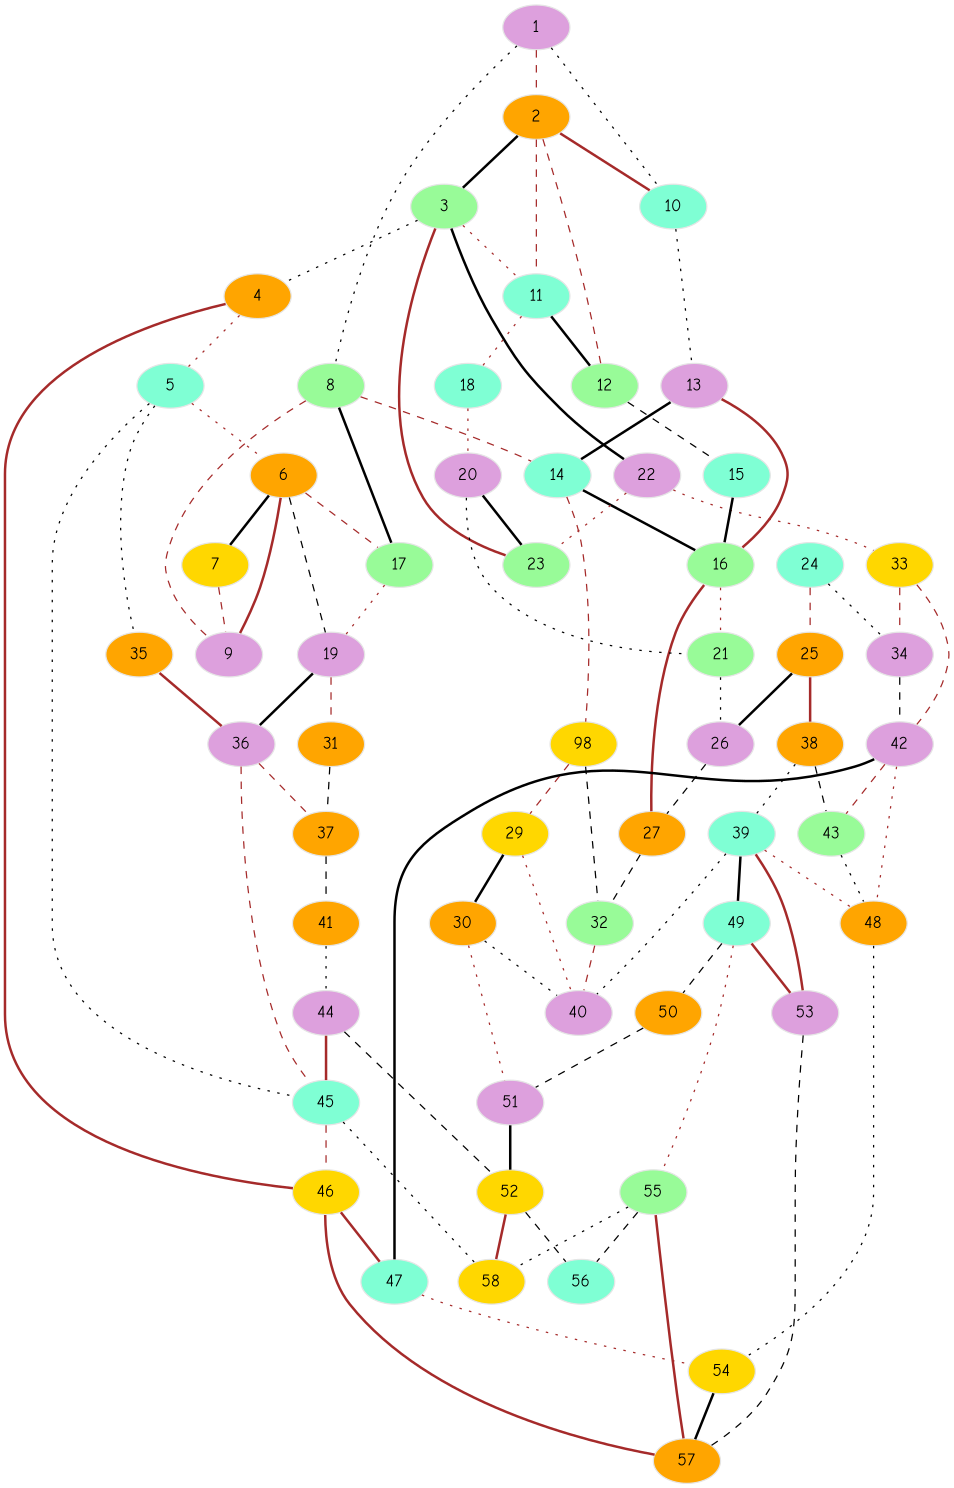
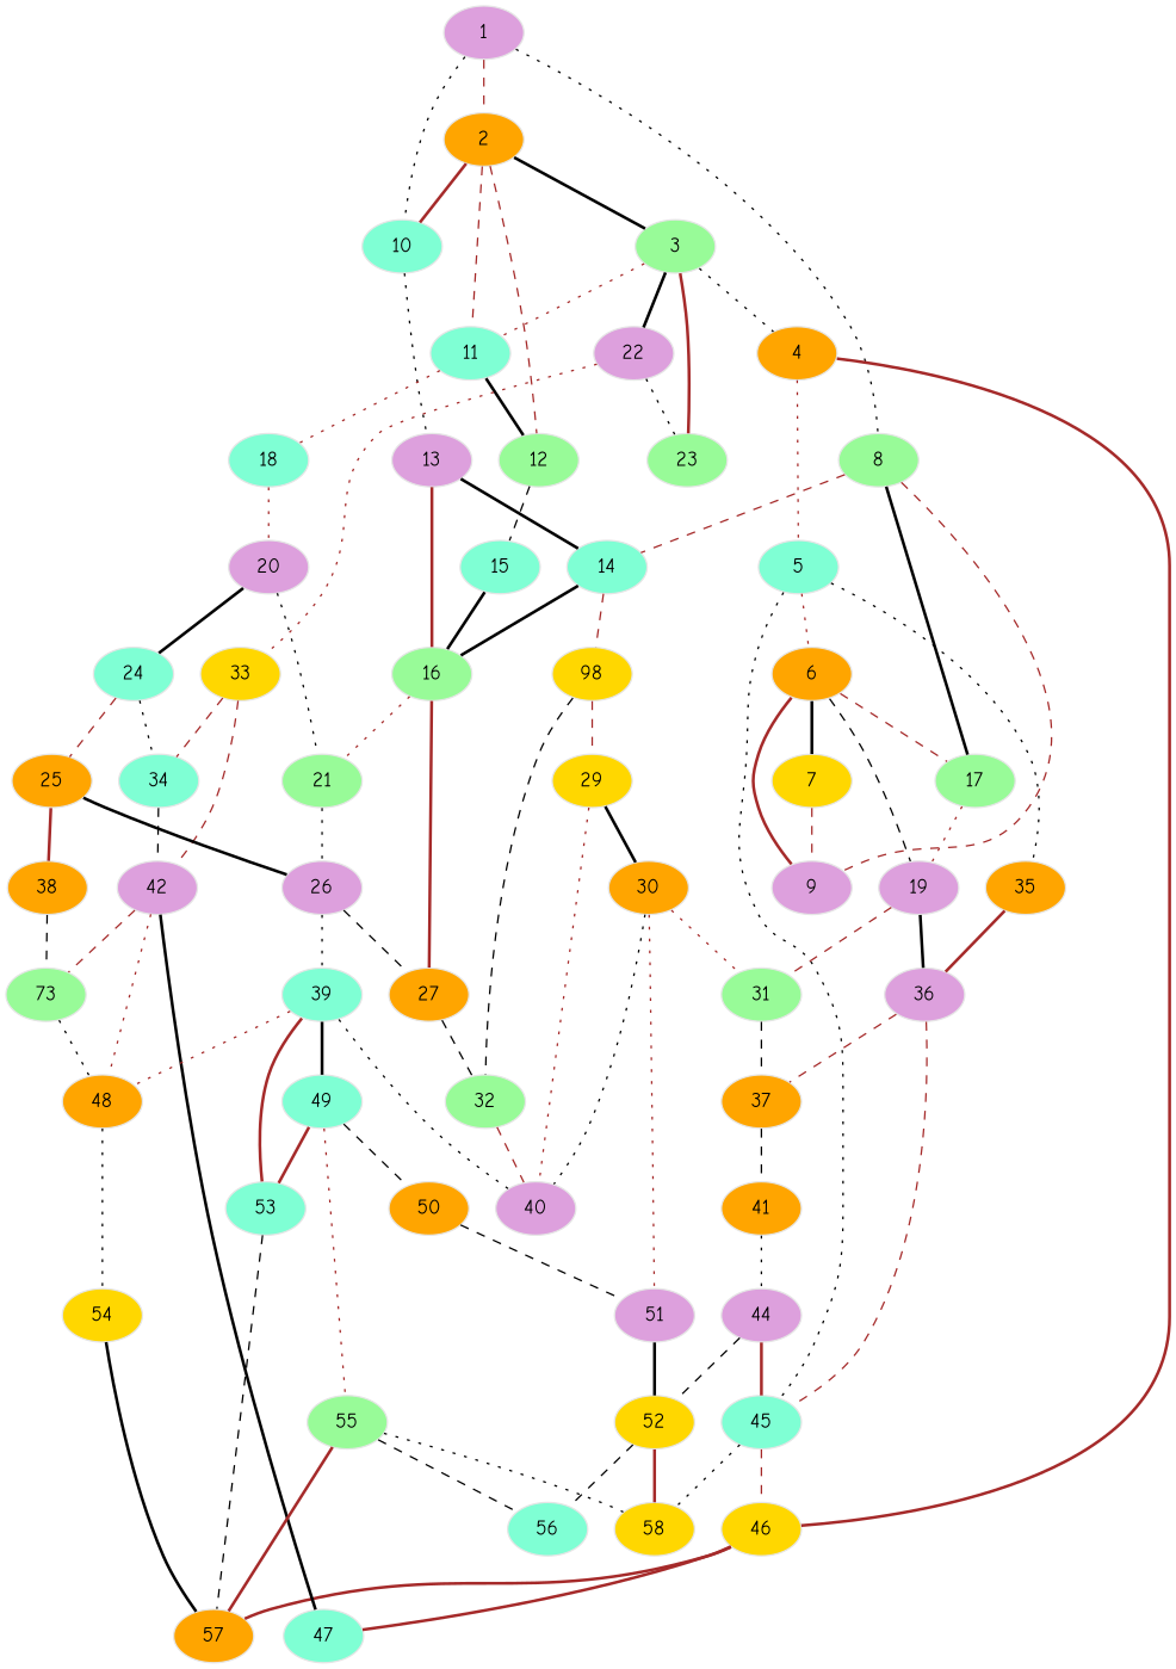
  graph {
    fontname="Comic Neue"
    node [color=gray90 fillcolor=orange fontname="Comic Neue" style=filled]
    edge [color=black fontname="Comic Neue" style=dashed weight=1.0]
    1 [fillcolor=plum]
    2
    8 [fillcolor=palegreen]
    10 [fillcolor=aquamarine]
    3 [fillcolor=palegreen]
    11 [fillcolor=aquamarine]
    12 [fillcolor=palegreen]
    9 [fillcolor=plum]
    17 [fillcolor=palegreen]
    14 [fillcolor=aquamarine]
    13 [fillcolor=plum]
    4
    22 [fillcolor=plum]
    23 [fillcolor=palegreen]
    18 [fillcolor=aquamarine]
    15 [fillcolor=aquamarine]
    5 [fillcolor=aquamarine]
    46 [fillcolor=gold]
    33 [fillcolor=gold]
    6
    35
    45 [fillcolor=aquamarine]
    47 [fillcolor=aquamarine]
    57
    7 [fillcolor=gold]
    19 [fillcolor=plum]
    36 [fillcolor=plum]
    58 [fillcolor=gold]
-   31
+   31 [fillcolor=palegreen]
    16 [fillcolor=palegreen]
    n31 [fillcolor=gold label=98]
    20 [fillcolor=plum]
    21 [fillcolor=palegreen]
    27
    32 [fillcolor=palegreen]
    29 [fillcolor=gold]
    26 [fillcolor=plum]
    37
-   34 [fillcolor=plum]
+   34 [fillcolor=aquamarine]
    42 [fillcolor=plum]
    24 [fillcolor=aquamarine]
    25
    38
    39 [fillcolor=aquamarine]
-   43 [fillcolor=palegreen]
+   43 [fillcolor=palegreen label=73]
    40 [fillcolor=plum]
    30
    51 [fillcolor=plum]
    52 [fillcolor=gold]
    41
    48
    44 [fillcolor=plum]
    49 [fillcolor=aquamarine]
-   53 [fillcolor=plum]
+   53 [fillcolor=aquamarine]
    54 [fillcolor=gold]
    50
    55 [fillcolor=palegreen]
    56 [fillcolor=aquamarine]
    1 -- 2 [color=brown]
    1 -- 8 [style=dotted]
    1 -- 10 [style=dotted]
    2 -- 10 [color=brown style=bold]
    2 -- 3 [style=bold]
    2 -- 11 [color=brown weight=2.0]
    2 -- 12 [color=brown]
    8 -- 9 [color=brown]
    8 -- 17 [style=bold]
    8 -- 14 [color=brown weight=2.0]
    10 -- 13 [style=dotted]
    3 -- 11 [color=brown style=dotted]
    3 -- 4 [style=dotted weight=2.0]
    3 -- 22 [style=bold]
    3 -- 23 [color=brown style=bold]
    11 -- 12 [style=bold]
    11 -- 18 [color=brown style=dotted weight=2.0]
    12 -- 15
    17 -- 19 [color=brown style=dotted]
    14 -- 16 [style=bold]
    14 -- n31 [color=brown]
    13 -- 14 [style=bold]
    13 -- 16 [color=brown style=bold]
    4 -- 5 [color=brown style=dotted]
    4 -- 46 [color=brown style=bold]
-   22 -- 23 [color=brown style=dotted]
+   22 -- 23 [style=dotted]
    22 -- 33 [color=brown style=dotted]
    18 -- 20 [color=brown style=dotted]
    15 -- 16 [style=bold weight=2.0]
    5 -- 6 [color=brown style=dotted]
    5 -- 35 [style=dotted]
    5 -- 45 [style=dotted]
    46 -- 47 [color=brown style=bold]
    46 -- 57 [color=brown style=bold]
    33 -- 34 [color=brown]
    33 -- 42 [color=brown]
    6 -- 9 [color=brown style=bold]
    6 -- 17 [color=brown]
    6 -- 7 [style=bold]
    6 -- 19
    35 -- 36 [color=brown style=bold weight=2.0]
    45 -- 46 [color=brown]
    45 -- 58 [style=dotted]
-   47 -- 54 [color=brown style=dotted]
    7 -- 9 [color=brown]
    19 -- 36 [style=bold]
    19 -- 31 [color=brown weight=2.0]
    36 -- 45 [color=brown]
    36 -- 37 [color=brown]
    31 -- 37 [weight=2.0]
    16 -- 21 [color=brown style=dotted]
    16 -- 27 [color=brown style=bold]
    n31 -- 32
    n31 -- 29 [color=brown]
-   20 -- 23 [style=bold]
+   20 -- 24 [style=bold]
    20 -- 21 [style=dotted]
    21 -- 26 [style=dotted]
    27 -- 32
    32 -- 40 [color=brown]
    29 -- 40 [color=brown style=dotted]
    29 -- 30 [style=bold]
    26 -- 27
    37 -- 41
    34 -- 42
    42 -- 47 [style=bold]
    42 -- 43 [color=brown weight=2.0]
    42 -- 48 [color=brown style=dotted]
    24 -- 34 [style=dotted]
    24 -- 25 [color=brown]
    25 -- 26 [style=bold]
    25 -- 38 [color=brown style=bold]
-   38 -- 39 [style=dotted]
+   26 -- 39 [style=dotted]
    38 -- 43
    39 -- 40 [style=dotted weight=2.0]
    39 -- 48 [color=brown style=dotted]
    39 -- 49 [style=bold]
    39 -- 53 [color=brown style=bold]
    43 -- 48 [style=dotted]
+   30 -- 31 [color=brown style=dotted weight=2.0]
    30 -- 40 [style=dotted]
    30 -- 51 [color=brown style=dotted weight=2.0]
    51 -- 52 [style=bold weight=2.0]
    52 -- 58 [color=brown style=bold]
    52 -- 56 [weight=2.0]
    41 -- 44 [style=dotted]
    48 -- 54 [style=dotted]
    44 -- 45 [color=brown style=bold]
    44 -- 52
    49 -- 53 [color=brown style=bold]
    49 -- 50 [weight=2.0]
    49 -- 55 [color=brown style=dotted weight=2.0]
    53 -- 57
    54 -- 57 [style=bold]
    50 -- 51
    55 -- 57 [color=brown style=bold]
    55 -- 58 [style=dotted]
    55 -- 56
  }
